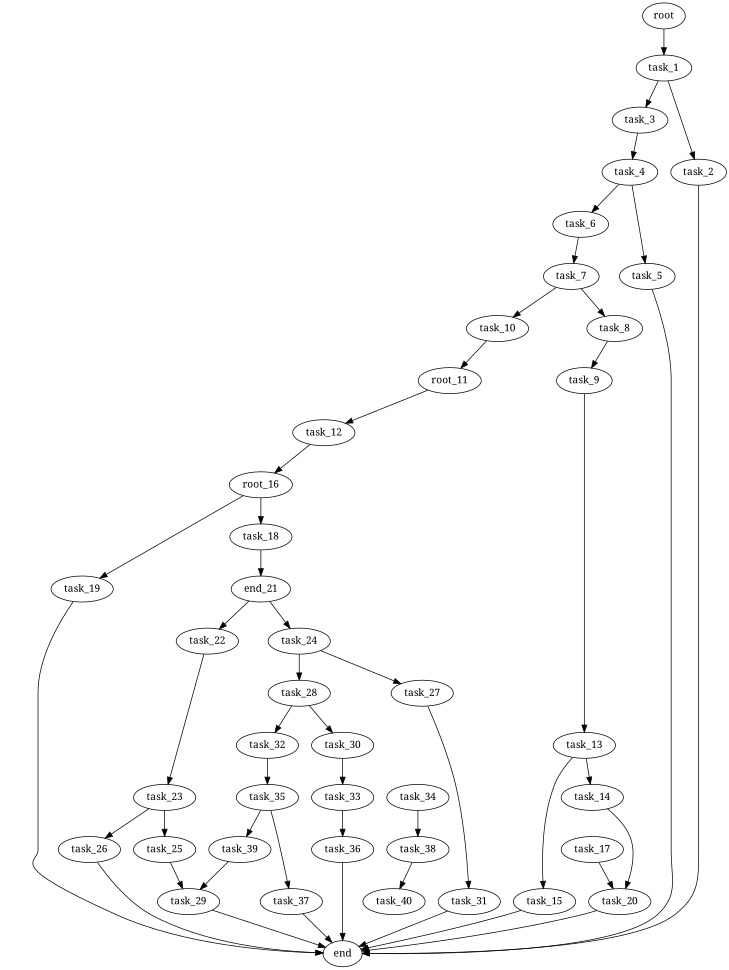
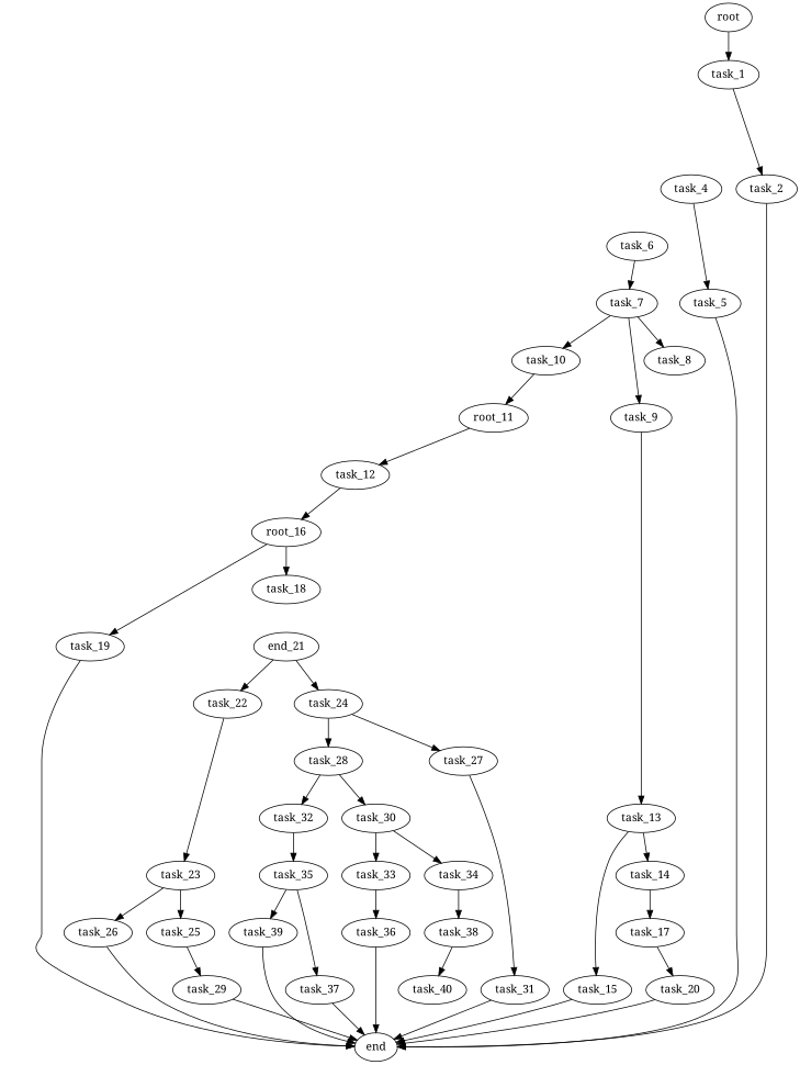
  digraph {
    fontname="Noto Serif"
    node [fontname="Noto Serif"]
    edge [fontname="Noto Serif"]
    root
    task_1
    task_2
-   task_3
    end
    task_4
    task_5
    task_6
    task_7
    task_8
    task_10
    task_9
    n13 [label=root_11]
    task_13
    task_14
    task_15
    task_12
    n18 [label=root_16]
    task_18
    task_19
    task_17
    task_20
    n23 [label=end_21]
    task_22
    task_24
    task_23
    task_27
    task_28
    task_25
    task_26
    task_29
    task_31
    task_30
    task_32
    task_33
    task_34
    task_35
    task_36
    task_38
    task_37
    task_39
    task_40
    root -> task_1
    task_1 -> task_2
-   task_1 -> task_3
    task_2 -> end
-   task_3 -> task_4
    task_4 -> task_5
-   task_4 -> task_6
    task_5 -> end
    task_6 -> task_7
    task_7 -> task_8
    task_7 -> task_10
-   task_8 -> task_9
+   task_7 -> task_9
    task_10 -> n13
    task_9 -> task_13
    n13 -> task_12
    task_13 -> task_14
    task_13 -> task_15
-   task_14 -> task_20
+   task_14 -> task_17
    task_15 -> end
    task_12 -> n18
    n18 -> task_18
    n18 -> task_19
-   task_18 -> n23
    task_19 -> end
    task_17 -> task_20
    task_20 -> end
    n23 -> task_22
    n23 -> task_24
    task_22 -> task_23
    task_24 -> task_27
    task_24 -> task_28
    task_23 -> task_25
    task_23 -> task_26
    task_27 -> task_31
    task_28 -> task_30
    task_28 -> task_32
    task_25 -> task_29
    task_26 -> end
    task_29 -> end
    task_31 -> end
    task_30 -> task_33
+   task_30 -> task_34
    task_32 -> task_35
    task_33 -> task_36
    task_34 -> task_38
    task_35 -> task_37
    task_35 -> task_39
    task_36 -> end
    task_38 -> task_40
    task_37 -> end
-   task_39 -> task_29
+   task_39 -> end
  }
